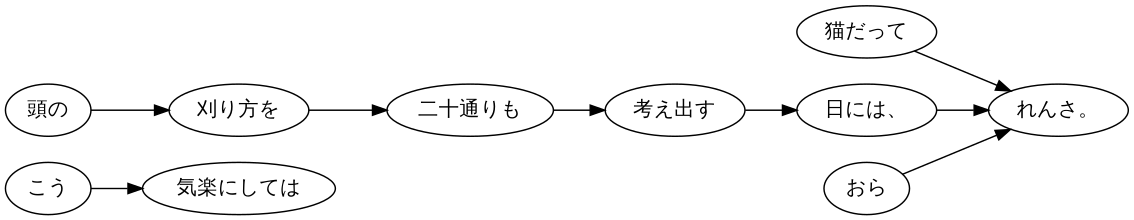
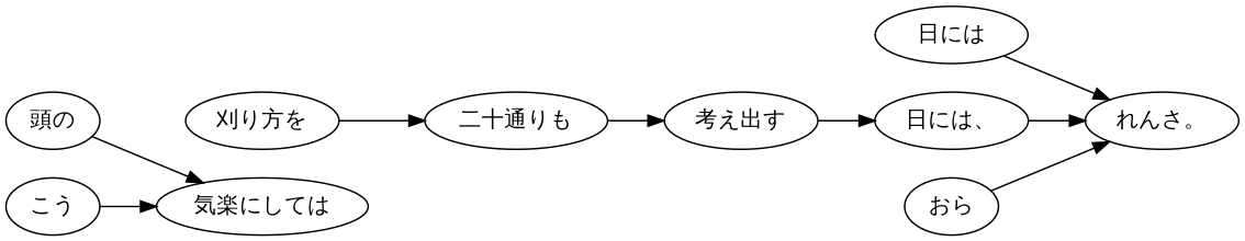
  digraph {
    rankdir=LR
-   n1 [label="猫だって"]
+   n1 [label="日には"]
    n2 [label="れんさ。"]
    n3 [label="頭の"]
    n4 [label="刈り方を"]
    n5 [label="二十通りも"]
    n6 [label="考え出す"]
    n7 [label="日には、"]
    n8 [label="こう"]
    n9 [label="気楽にしては"]
    n10 [label="おら"]
    n1 -> n2
-   n3 -> n4
+   n3 -> n9
    n4 -> n5
    n5 -> n6
    n6 -> n7
    n7 -> n2
    n8 -> n9
    n10 -> n2
  }
